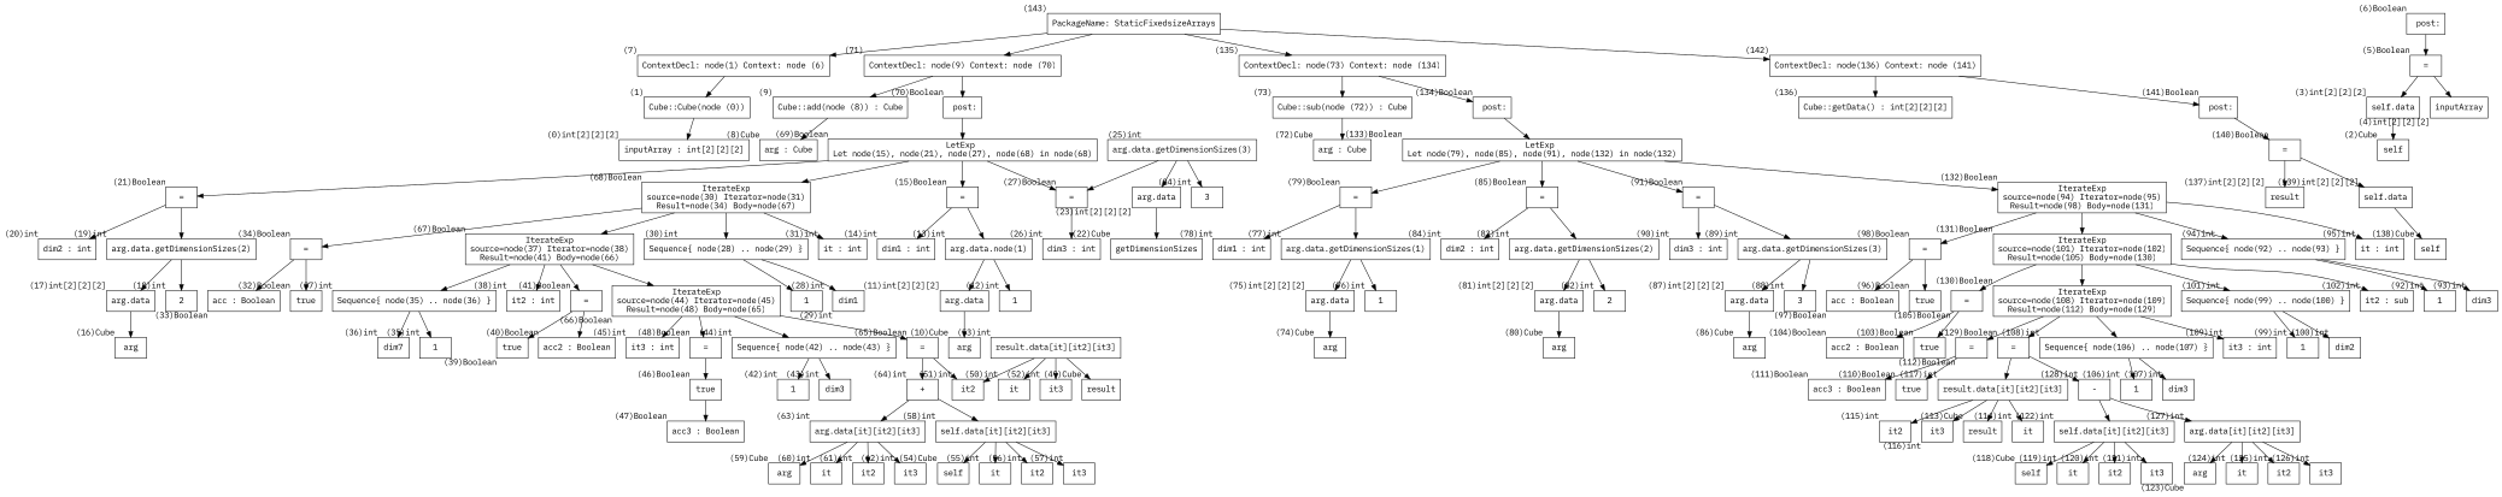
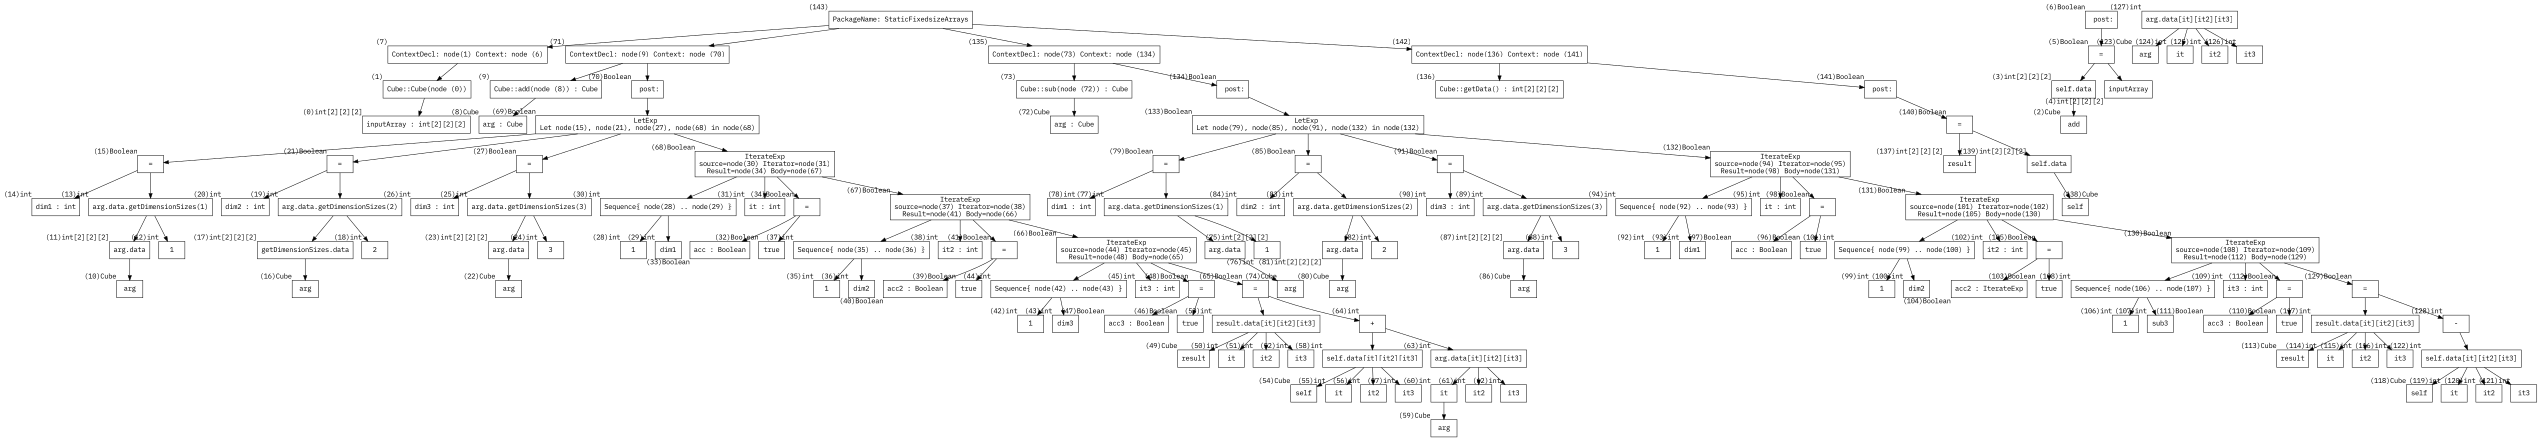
  digraph {
    fontname="IBM Plex Mono"
    node [fontname="IBM Plex Mono" shape=box]
    edge [fontname="IBM Plex Mono"]
    n1 [label="PackageName: StaticFixedsizeArrays" xlabel="(143)"]
    n2 [label="ContextDecl: node(1) Context: node (6)" xlabel="(7)"]
    n3 [label="ContextDecl: node(9) Context: node (70)" xlabel="(71)"]
    n4 [label="ContextDecl: node(73) Context: node (134)" xlabel="(135)"]
    n5 [label="ContextDecl: node(136) Context: node (141)" xlabel="(142)"]
    n6 [label="Cube::Cube(node (0))" xlabel="(1)"]
    n7 [label="Cube::add(node (8)) : Cube" xlabel="(9)"]
    n8 [label=" post:" xlabel="(70)Boolean"]
    n9 [label="Cube::sub(node (72)) : Cube" xlabel="(73)"]
    n10 [label=" post:" xlabel="(134)Boolean"]
    n11 [label="Cube::getData() : int[2][2][2]" xlabel="(136)"]
    n12 [label=" post:" xlabel="(141)Boolean"]
    n13 [label="inputArray : int[2][2][2]" xlabel="(0)int[2][2][2]"]
    n14 [label=" post:" xlabel="(6)Boolean"]
    n15 [label="=" xlabel="(5)Boolean"]
    n16 [label="arg : Cube" xlabel="(8)Cube"]
    n17 [label="LetExp \nLet node(15), node(21), node(27), node(68) in node(68)" xlabel="(69)Boolean"]
    n18 [label="arg : Cube" xlabel="(72)Cube"]
    n19 [label="LetExp \nLet node(79), node(85), node(91), node(132) in node(132)" xlabel="(133)Boolean"]
    n20 [label="=" xlabel="(140)Boolean"]
    n21 [label="self.data" xlabel="(3)int[2][2][2]"]
    n22 [label=inputArray xlabel="(4)int[2][2][2]"]
    n23 [label="=" xlabel="(15)Boolean"]
    n24 [label="=" xlabel="(21)Boolean"]
    n25 [label="=" xlabel="(27)Boolean"]
    n26 [label="IterateExp\nsource=node(30) Iterator=node(31)\nResult=node(34) Body=node(67)" xlabel="(68)Boolean"]
    n27 [label="=" xlabel="(79)Boolean"]
    n28 [label="=" xlabel="(85)Boolean"]
    n29 [label="=" xlabel="(91)Boolean"]
    n30 [label="IterateExp\nsource=node(94) Iterator=node(95)\nResult=node(98) Body=node(131)" xlabel="(132)Boolean"]
    n31 [label=result xlabel="(137)int[2][2][2]"]
    n32 [label="self.data" xlabel="(139)int[2][2][2]"]
-   n33 [label=self xlabel="(2)Cube"]
+   n33 [label=add xlabel="(2)Cube"]
    n34 [label="dim1 : int" xlabel="(14)int"]
-   n35 [label="arg.data.node(1)" xlabel="(13)int"]
+   n35 [label="arg.data.getDimensionSizes(1)" xlabel="(13)int"]
    n36 [label="dim2 : int" xlabel="(20)int"]
    n37 [label="arg.data.getDimensionSizes(2)" xlabel="(19)int"]
    n38 [label="dim3 : int" xlabel="(26)int"]
    n39 [label="arg.data.getDimensionSizes(3)" xlabel="(25)int"]
    n40 [label="Sequence{ node(28) .. node(29) }" xlabel="(30)int"]
    n41 [label="it : int" xlabel="(31)int"]
    n42 [label="=" xlabel="(34)Boolean"]
    n43 [label="IterateExp\nsource=node(37) Iterator=node(38)\nResult=node(41) Body=node(66)" xlabel="(67)Boolean"]
    n44 [label="dim1 : int" xlabel="(78)int"]
    n45 [label="arg.data.getDimensionSizes(1)" xlabel="(77)int"]
    n46 [label="dim2 : int" xlabel="(84)int"]
    n47 [label="arg.data.getDimensionSizes(2)" xlabel="(83)int"]
    n48 [label="dim3 : int" xlabel="(90)int"]
    n49 [label="arg.data.getDimensionSizes(3)" xlabel="(89)int"]
    n50 [label="Sequence{ node(92) .. node(93) }" xlabel="(94)int"]
    n51 [label="it : int" xlabel="(95)int"]
    n52 [label="=" xlabel="(98)Boolean"]
    n53 [label="IterateExp\nsource=node(101) Iterator=node(102)\nResult=node(105) Body=node(130)" xlabel="(131)Boolean"]
    n54 [label=self xlabel="(138)Cube"]
    n55 [label="arg.data" xlabel="(11)int[2][2][2]"]
    n56 [label=1 xlabel="(12)int"]
-   n57 [label="arg.data" xlabel="(17)int[2][2][2]"]
+   n57 [label="getDimensionSizes.data" xlabel="(17)int[2][2][2]"]
    n58 [label=2 xlabel="(18)int"]
    n59 [label="arg.data" xlabel="(23)int[2][2][2]"]
    n60 [label=3 xlabel="(24)int"]
    n61 [label=1 xlabel="(28)int"]
    n62 [label=dim1 xlabel="(29)int"]
    n63 [label="acc : Boolean" xlabel="(33)Boolean"]
    n64 [label=true xlabel="(32)Boolean"]
    n65 [label="Sequence{ node(35) .. node(36) }" xlabel="(37)int"]
    n66 [label="it2 : int" xlabel="(38)int"]
    n67 [label="=" xlabel="(41)Boolean"]
    n68 [label="IterateExp\nsource=node(44) Iterator=node(45)\nResult=node(48) Body=node(65)" xlabel="(66)Boolean"]
    n69 [label="arg.data" xlabel="(75)int[2][2][2]"]
    n70 [label=1 xlabel="(76)int"]
    n71 [label="arg.data" xlabel="(81)int[2][2][2]"]
    n72 [label=2 xlabel="(82)int"]
    n73 [label="arg.data" xlabel="(87)int[2][2][2]"]
    n74 [label=3 xlabel="(88)int"]
    n75 [label=1 xlabel="(92)int"]
-   n76 [label=dim3 xlabel="(93)int"]
+   n76 [label=dim1 xlabel="(93)int"]
    n77 [label="acc : Boolean" xlabel="(97)Boolean"]
    n78 [label=true xlabel="(96)Boolean"]
    n79 [label="Sequence{ node(99) .. node(100) }" xlabel="(101)int"]
-   n80 [label="it2 : sub" xlabel="(102)int"]
+   n80 [label="it2 : int" xlabel="(102)int"]
    n81 [label="=" xlabel="(105)Boolean"]
    n82 [label="IterateExp\nsource=node(108) Iterator=node(109)\nResult=node(112) Body=node(129)" xlabel="(130)Boolean"]
    n83 [label=arg xlabel="(10)Cube"]
    n84 [label=arg xlabel="(16)Cube"]
-   n85 [label=getDimensionSizes xlabel="(22)Cube"]
+   n85 [label=arg xlabel="(22)Cube"]
    n86 [label=1 xlabel="(35)int"]
-   n87 [label=dim7 xlabel="(36)int"]
+   n87 [label=dim2 xlabel="(36)int"]
    n88 [label="acc2 : Boolean" xlabel="(40)Boolean"]
    n89 [label=true xlabel="(39)Boolean"]
    n90 [label="Sequence{ node(42) .. node(43) }" xlabel="(44)int"]
    n91 [label="it3 : int" xlabel="(45)int"]
    n92 [label="=" xlabel="(48)Boolean"]
    n93 [label="=" xlabel="(65)Boolean"]
    n94 [label=arg xlabel="(74)Cube"]
    n95 [label=arg xlabel="(80)Cube"]
    n96 [label=arg xlabel="(86)Cube"]
    n97 [label=1 xlabel="(99)int"]
    n98 [label=dim2 xlabel="(100)int"]
-   n99 [label="acc2 : Boolean" xlabel="(104)Boolean"]
+   n99 [label="acc2 : IterateExp" xlabel="(104)Boolean"]
    n100 [label=true xlabel="(103)Boolean"]
    n101 [label="Sequence{ node(106) .. node(107) }" xlabel="(108)int"]
    n102 [label="it3 : int" xlabel="(109)int"]
    n103 [label="=" xlabel="(112)Boolean"]
    n104 [label="=" xlabel="(129)Boolean"]
    n105 [label=1 xlabel="(42)int"]
    n106 [label=dim3 xlabel="(43)int"]
    n107 [label="acc3 : Boolean" xlabel="(47)Boolean"]
    n108 [label=true xlabel="(46)Boolean"]
    n109 [label="result.data[it][it2][it3]" xlabel="(53)int"]
    n110 [label="+" xlabel="(64)int"]
    n111 [label=1 xlabel="(106)int"]
-   n112 [label=dim3 xlabel="(107)int"]
+   n112 [label=sub3 xlabel="(107)int"]
    n113 [label="acc3 : Boolean" xlabel="(111)Boolean"]
    n114 [label=true xlabel="(110)Boolean"]
    n115 [label="result.data[it][it2][it3]" xlabel="(117)int"]
    n116 [label="-" xlabel="(128)int"]
    n117 [label=result xlabel="(49)Cube"]
    n118 [label=it xlabel="(50)int"]
    n119 [label=it2 xlabel="(51)int"]
    n120 [label=it3 xlabel="(52)int"]
    n121 [label="self.data[it][it2][it3]" xlabel="(58)int"]
    n122 [label="arg.data[it][it2][it3]" xlabel="(63)int"]
    n123 [label=result xlabel="(113)Cube"]
    n124 [label=it xlabel="(114)int"]
    n125 [label=it2 xlabel="(115)int"]
    n126 [label=it3 xlabel="(116)int"]
    n127 [label="self.data[it][it2][it3]" xlabel="(122)int"]
    n128 [label="arg.data[it][it2][it3]" xlabel="(127)int"]
    n129 [label=self xlabel="(54)Cube"]
    n130 [label=it xlabel="(55)int"]
    n131 [label=it2 xlabel="(56)int"]
    n132 [label=it3 xlabel="(57)int"]
    n133 [label=arg xlabel="(59)Cube"]
    n134 [label=it xlabel="(60)int"]
    n135 [label=it2 xlabel="(61)int"]
    n136 [label=it3 xlabel="(62)int"]
    n137 [label=self xlabel="(118)Cube"]
    n138 [label=it xlabel="(119)int"]
    n139 [label=it2 xlabel="(120)int"]
    n140 [label=it3 xlabel="(121)int"]
    n141 [label=arg xlabel="(123)Cube"]
    n142 [label=it xlabel="(124)int"]
    n143 [label=it2 xlabel="(125)int"]
    n144 [label=it3 xlabel="(126)int"]
    n1 -> n2
    n1 -> n3
    n1 -> n4
    n1 -> n5
    n2 -> n6
    n3 -> n7
    n3 -> n8
    n4 -> n9
    n4 -> n10
    n5 -> n11
    n5 -> n12
    n6 -> n13
    n7 -> n16
    n8 -> n17
    n9 -> n18
    n10 -> n19
    n12 -> n20
    n14 -> n15
    n15 -> n21
    n15 -> n22
    n17 -> n23
    n17 -> n24
    n17 -> n25
    n17 -> n26
    n19 -> n27
    n19 -> n28
    n19 -> n29
    n19 -> n30
    n20 -> n31
    n20 -> n32
    n21 -> n33
    n23 -> n34
    n23 -> n35
    n24 -> n36
    n24 -> n37
    n25 -> n38
-   n39 -> n25
+   n25 -> n39
    n26 -> n40
    n26 -> n41
    n26 -> n42
    n26 -> n43
    n27 -> n44
    n27 -> n45
    n28 -> n46
    n28 -> n47
    n29 -> n48
    n29 -> n49
    n30 -> n50
    n30 -> n51
    n30 -> n52
    n30 -> n53
    n32 -> n54
    n35 -> n55
    n35 -> n56
    n37 -> n57
    n37 -> n58
    n39 -> n59
    n39 -> n60
    n40 -> n61
    n40 -> n62
    n42 -> n63
    n42 -> n64
    n43 -> n65
    n43 -> n66
    n43 -> n67
    n43 -> n68
    n45 -> n69
    n45 -> n70
    n47 -> n71
    n47 -> n72
    n49 -> n73
    n49 -> n74
    n50 -> n75
    n50 -> n76
    n52 -> n77
    n52 -> n78
    n53 -> n79
    n53 -> n80
    n53 -> n81
    n53 -> n82
    n55 -> n83
    n57 -> n84
    n59 -> n85
    n65 -> n86
    n65 -> n87
    n67 -> n88
    n67 -> n89
    n68 -> n90
    n68 -> n91
    n68 -> n92
    n68 -> n93
    n69 -> n94
    n71 -> n95
    n73 -> n96
    n79 -> n97
    n79 -> n98
    n81 -> n99
    n81 -> n100
    n82 -> n101
    n82 -> n102
    n82 -> n103
    n82 -> n104
    n90 -> n105
    n90 -> n106
-   n108 -> n107
+   n92 -> n107
    n92 -> n108
-   n93 -> n119
+   n93 -> n109
    n93 -> n110
    n101 -> n111
    n101 -> n112
    n103 -> n113
    n103 -> n114
    n104 -> n115
    n104 -> n116
    n109 -> n117
    n109 -> n118
    n109 -> n119
    n109 -> n120
    n110 -> n121
    n110 -> n122
    n115 -> n123
    n115 -> n124
    n115 -> n125
    n115 -> n126
    n116 -> n127
-   n116 -> n128
    n121 -> n129
    n121 -> n130
    n121 -> n131
    n121 -> n132
-   n122 -> n133
+   n134 -> n133
    n122 -> n134
    n122 -> n135
    n122 -> n136
    n127 -> n137
    n127 -> n138
    n127 -> n139
    n127 -> n140
    n128 -> n141
    n128 -> n142
    n128 -> n143
    n128 -> n144
  }
